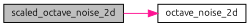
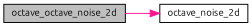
  digraph {
    rankdir=LR
    fontname=Ubuntu
    node [color=black fontname=Ubuntu fontsize=10 shape=record style=filled]
-   n1 [fillcolor=grey75 fontcolor=black height=0.2 label=scaled_octave_noise_2d width=0.4]
+   n1 [fillcolor=grey75 fontcolor=black height=0.2 label=octave_octave_noise_2d width=0.4]
    n2 [fillcolor=white height=0.2 label=octave_noise_2d width=0.4]
    n1 -> n2 [color=deeppink fontname=Ubuntu fontsize=10 labelfontname=Helvetica labelfontsize=10 style=solid]
  }
